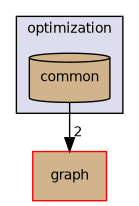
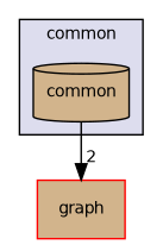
  digraph {
    compound=true
    node [fillcolor=tan fontname=Helvetica fontsize=10 style=filled]
    n1 [label=common pencolor=black shape=cylinder]
    n2 [color=red label="graph" shape=box]
    subgraph cluster_1 {
      bgcolor="#ddddee"
      fontname=Helvetica
      fontsize=10
-     label=optimization
+     label=common
      pencolor=black
      n1
    }
    n1 -> n2 [headlabel=2 labeldistance=1.5 labelfontname=Helvetica labelfontsize=10]
  }
